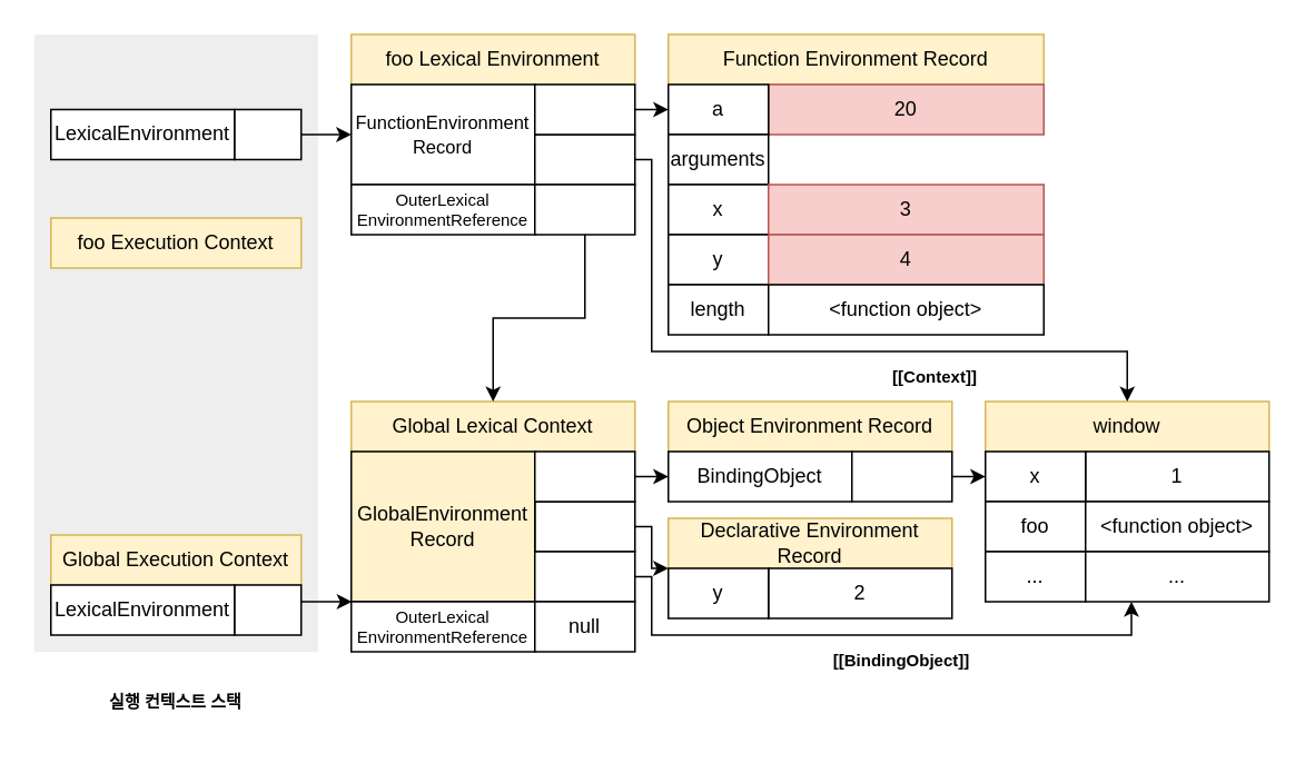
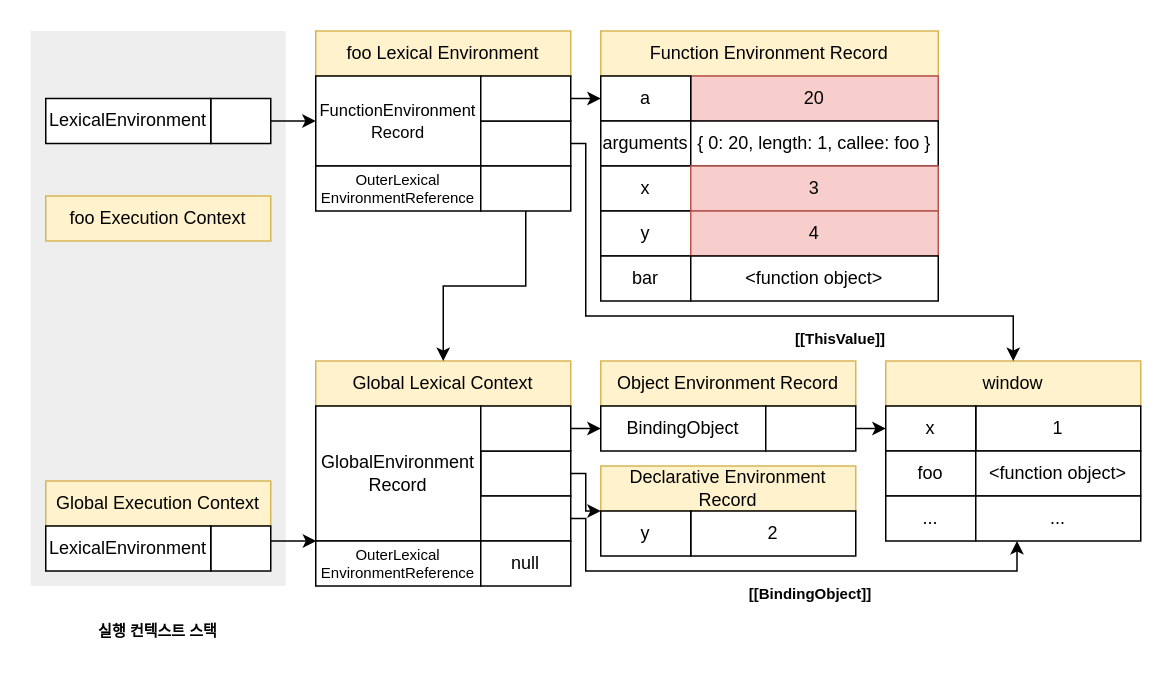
  <mxCell id="0" />
  <mxCell id="1" parent="0" />
  <mxCell id="2" value="" style="rounded=0;whiteSpace=wrap;html=1;fontSize=10;fillColor=#eeeeee;strokeColor=none;" parent="1" vertex="1"><mxGeometry x="20" y="20" width="170" height="370" as="geometry" /></mxCell>
  <mxCell id="3" value="Global Lexical Context" style="rounded=0;whiteSpace=wrap;html=1;fillColor=#fff2cc;strokeColor=#d6b656;" parent="1" vertex="1"><mxGeometry x="210" y="240" width="170" height="30" as="geometry" /></mxCell>
  <mxCell id="4" style="edgeStyle=orthogonalEdgeStyle;rounded=0;orthogonalLoop=1;jettySize=auto;html=1;exitX=1;exitY=0.5;exitDx=0;exitDy=0;entryX=0;entryY=0;entryDx=0;entryDy=0;fontSize=10;startArrow=none;startFill=0;" parent="1" source="5" target="24" edge="1"><mxGeometry relative="1" as="geometry"><Array as="points"><mxPoint x="390" y="315" /><mxPoint x="390" y="340" /></Array></mxGeometry></mxCell>
  <mxCell id="5" value="" style="rounded=0;whiteSpace=wrap;html=1;" parent="1" vertex="1"><mxGeometry x="320" y="300" width="60" height="30" as="geometry" /></mxCell>
- <mxCell id="6" value="GlobalEnvironment&lt;br&gt;Record" style="rounded=0;whiteSpace=wrap;html=1;fillColor=#fff2cc;" parent="1" vertex="1"><mxGeometry x="210" y="270" width="110" height="90" as="geometry" /></mxCell>
+ <mxCell id="6" value="GlobalEnvironment&lt;br&gt;Record" style="rounded=0;whiteSpace=wrap;html=1;" parent="1" vertex="1"><mxGeometry x="210" y="270" width="110" height="90" as="geometry" /></mxCell>
  <mxCell id="7" style="edgeStyle=orthogonalEdgeStyle;rounded=0;orthogonalLoop=1;jettySize=auto;html=1;exitX=1;exitY=0.5;exitDx=0;exitDy=0;entryX=0.25;entryY=1;entryDx=0;entryDy=0;fontSize=10;startArrow=none;startFill=0;" parent="1" source="8" target="31" edge="1"><mxGeometry relative="1" as="geometry"><Array as="points"><mxPoint x="390" y="345" /><mxPoint x="390" y="380" /><mxPoint x="677" y="380" /></Array></mxGeometry></mxCell>
  <mxCell id="8" value="" style="rounded=0;whiteSpace=wrap;html=1;" parent="1" vertex="1"><mxGeometry x="320" y="330" width="60" height="30" as="geometry" /></mxCell>
  <mxCell id="9" value="&lt;font style=&quot;font-size: 10px;&quot;&gt;OuterLexical&lt;br style=&quot;font-size: 10px;&quot;&gt;EnvironmentReference&lt;/font&gt;" style="rounded=0;whiteSpace=wrap;html=1;fontSize=10;" parent="1" vertex="1"><mxGeometry x="210" y="360" width="110" height="30" as="geometry" /></mxCell>
  <mxCell id="10" value="Global Execution Context" style="rounded=0;whiteSpace=wrap;html=1;fillColor=#fff2cc;strokeColor=#d6b656;" parent="1" vertex="1"><mxGeometry x="30" y="320" width="150" height="30" as="geometry" /></mxCell>
  <mxCell id="11" value="" style="rounded=0;whiteSpace=wrap;html=1;" parent="1" vertex="1"><mxGeometry x="140" y="350" width="40" height="30" as="geometry" /></mxCell>
  <mxCell id="12" value="LexicalEnvironment" style="rounded=0;whiteSpace=wrap;html=1;" parent="1" vertex="1"><mxGeometry x="30" y="350" width="110" height="30" as="geometry" /></mxCell>
  <mxCell id="13" style="edgeStyle=orthogonalEdgeStyle;rounded=0;orthogonalLoop=1;jettySize=auto;html=1;exitX=1;exitY=0.5;exitDx=0;exitDy=0;entryX=0;entryY=0.5;entryDx=0;entryDy=0;fontSize=10;startArrow=none;startFill=0;" parent="1" source="14" target="19" edge="1"><mxGeometry relative="1" as="geometry" /></mxCell>
  <mxCell id="14" value="" style="rounded=0;whiteSpace=wrap;html=1;" parent="1" vertex="1"><mxGeometry x="320" y="270" width="60" height="30" as="geometry" /></mxCell>
  <mxCell id="15" value="null" style="rounded=0;whiteSpace=wrap;html=1;" parent="1" vertex="1"><mxGeometry x="320" y="360" width="60" height="30" as="geometry" /></mxCell>
  <mxCell id="16" value="" style="endArrow=classic;html=1;rounded=0;fontSize=10;exitX=1;exitY=0.5;exitDx=0;exitDy=0;entryX=0.003;entryY=0.167;entryDx=0;entryDy=0;entryPerimeter=0;" parent="1" edge="1"><mxGeometry width="50" height="50" relative="1" as="geometry"><mxPoint x="180" y="360" as="sourcePoint" /><mxPoint x="210.33" y="360.01" as="targetPoint" /></mxGeometry></mxCell>
  <mxCell id="17" value="&lt;b&gt;실행 컨텍스트 스택&lt;/b&gt;" style="text;html=1;strokeColor=none;fillColor=none;align=center;verticalAlign=middle;whiteSpace=wrap;rounded=0;fontSize=10;" parent="1" vertex="1"><mxGeometry x="55" y="405" width="100" height="30" as="geometry" /></mxCell>
  <mxCell id="18" value="Object Environment Record" style="rounded=0;whiteSpace=wrap;html=1;fillColor=#fff2cc;strokeColor=#d6b656;" parent="1" vertex="1"><mxGeometry x="400" y="240" width="170" height="30" as="geometry" /></mxCell>
  <mxCell id="19" value="BindingObject" style="rounded=0;whiteSpace=wrap;html=1;" parent="1" vertex="1"><mxGeometry x="400" y="270" width="110" height="30" as="geometry" /></mxCell>
  <mxCell id="20" style="edgeStyle=orthogonalEdgeStyle;rounded=0;orthogonalLoop=1;jettySize=auto;html=1;exitX=1;exitY=0.5;exitDx=0;exitDy=0;entryX=0;entryY=0.5;entryDx=0;entryDy=0;" parent="1" source="21" target="27" edge="1"><mxGeometry relative="1" as="geometry" /></mxCell>
  <mxCell id="21" value="" style="rounded=0;whiteSpace=wrap;html=1;" parent="1" vertex="1"><mxGeometry x="510" y="270" width="60" height="30" as="geometry" /></mxCell>
  <mxCell id="22" value="Declarative Environment Record" style="rounded=0;whiteSpace=wrap;html=1;fillColor=#fff2cc;strokeColor=#d6b656;" parent="1" vertex="1"><mxGeometry x="400" y="310" width="170" height="30" as="geometry" /></mxCell>
  <mxCell id="23" value="2" style="rounded=0;whiteSpace=wrap;html=1;" parent="1" vertex="1"><mxGeometry x="460" y="340" width="110" height="30" as="geometry" /></mxCell>
  <mxCell id="24" value="y" style="rounded=0;whiteSpace=wrap;html=1;" parent="1" vertex="1"><mxGeometry x="400" y="340" width="60" height="30" as="geometry" /></mxCell>
  <mxCell id="25" value="window" style="rounded=0;whiteSpace=wrap;html=1;fillColor=#fff2cc;strokeColor=#d6b656;" parent="1" vertex="1"><mxGeometry x="590" y="240" width="170" height="30" as="geometry" /></mxCell>
  <mxCell id="26" value="1" style="rounded=0;whiteSpace=wrap;html=1;" parent="1" vertex="1"><mxGeometry x="650" y="270" width="110" height="30" as="geometry" /></mxCell>
  <mxCell id="27" value="x" style="rounded=0;whiteSpace=wrap;html=1;" parent="1" vertex="1"><mxGeometry x="590" y="270" width="60" height="30" as="geometry" /></mxCell>
  <mxCell id="28" value="foo" style="rounded=0;whiteSpace=wrap;html=1;" parent="1" vertex="1"><mxGeometry x="590" y="300" width="60" height="30" as="geometry" /></mxCell>
  <mxCell id="29" value="..." style="rounded=0;whiteSpace=wrap;html=1;" parent="1" vertex="1"><mxGeometry x="590" y="330" width="60" height="30" as="geometry" /></mxCell>
  <mxCell id="30" value="&amp;lt;function object&amp;gt;" style="rounded=0;whiteSpace=wrap;html=1;" parent="1" vertex="1"><mxGeometry x="650" y="300" width="110" height="30" as="geometry" /></mxCell>
  <mxCell id="31" value="..." style="rounded=0;whiteSpace=wrap;html=1;" parent="1" vertex="1"><mxGeometry x="650" y="330" width="110" height="30" as="geometry" /></mxCell>
  <mxCell id="32" value="&lt;b&gt;[[BindingObject]]&lt;/b&gt;" style="text;html=1;strokeColor=none;fillColor=none;align=center;verticalAlign=middle;whiteSpace=wrap;rounded=0;fontSize=10;" parent="1" vertex="1"><mxGeometry x="490" y="380" width="100" height="30" as="geometry" /></mxCell>
  <mxCell id="33" value="foo Execution Context" style="rounded=0;whiteSpace=wrap;html=1;fillColor=#fff2cc;strokeColor=#d6b656;" parent="1" vertex="1"><mxGeometry x="30" y="130" width="150" height="30" as="geometry" /></mxCell>
  <mxCell id="34" style="edgeStyle=orthogonalEdgeStyle;rounded=0;orthogonalLoop=1;jettySize=auto;html=1;exitX=1;exitY=0.5;exitDx=0;exitDy=0;entryX=0;entryY=0.5;entryDx=0;entryDy=0;fontSize=11;" parent="1" source="35" target="38" edge="1"><mxGeometry relative="1" as="geometry" /></mxCell>
  <mxCell id="35" value="" style="rounded=0;whiteSpace=wrap;html=1;" parent="1" vertex="1"><mxGeometry x="140" y="65" width="40" height="30" as="geometry" /></mxCell>
  <mxCell id="36" value="LexicalEnvironment" style="rounded=0;whiteSpace=wrap;html=1;" parent="1" vertex="1"><mxGeometry x="30" y="65" width="110" height="30" as="geometry" /></mxCell>
  <mxCell id="37" value="foo Lexical Environment" style="rounded=0;whiteSpace=wrap;html=1;fillColor=#fff2cc;strokeColor=#d6b656;" parent="1" vertex="1"><mxGeometry x="210" y="20" width="170" height="30" as="geometry" /></mxCell>
  <mxCell id="38" value="&lt;font style=&quot;font-size: 11px;&quot;&gt;FunctionEnvironment&lt;br&gt;Record&lt;/font&gt;" style="rounded=0;whiteSpace=wrap;html=1;" parent="1" vertex="1"><mxGeometry x="210" y="50" width="110" height="60" as="geometry" /></mxCell>
  <mxCell id="39" value="" style="rounded=0;whiteSpace=wrap;html=1;" parent="1" vertex="1"><mxGeometry x="320" y="80" width="60" height="30" as="geometry" /></mxCell>
  <mxCell id="40" value="&lt;font style=&quot;font-size: 10px;&quot;&gt;OuterLexical&lt;br style=&quot;font-size: 10px;&quot;&gt;EnvironmentReference&lt;/font&gt;" style="rounded=0;whiteSpace=wrap;html=1;fontSize=10;" parent="1" vertex="1"><mxGeometry x="210" y="110" width="110" height="30" as="geometry" /></mxCell>
  <mxCell id="41" style="edgeStyle=orthogonalEdgeStyle;rounded=0;orthogonalLoop=1;jettySize=auto;html=1;exitX=1;exitY=0.5;exitDx=0;exitDy=0;entryX=0;entryY=0.5;entryDx=0;entryDy=0;fontSize=11;" parent="1" source="42" target="48" edge="1"><mxGeometry relative="1" as="geometry" /></mxCell>
  <mxCell id="42" value="" style="rounded=0;whiteSpace=wrap;html=1;" parent="1" vertex="1"><mxGeometry x="320" y="50" width="60" height="30" as="geometry" /></mxCell>
  <mxCell id="43" style="edgeStyle=orthogonalEdgeStyle;rounded=0;orthogonalLoop=1;jettySize=auto;html=1;exitX=1;exitY=0.5;exitDx=0;exitDy=0;entryX=0.5;entryY=0;entryDx=0;entryDy=0;fontSize=11;" parent="1" source="39" target="25" edge="1"><mxGeometry relative="1" as="geometry"><Array as="points"><mxPoint x="390" y="95" /><mxPoint x="390" y="210" /><mxPoint x="675" y="210" /></Array></mxGeometry></mxCell>
  <mxCell id="44" style="edgeStyle=orthogonalEdgeStyle;rounded=0;orthogonalLoop=1;jettySize=auto;html=1;exitX=0.5;exitY=1;exitDx=0;exitDy=0;entryX=0.5;entryY=0;entryDx=0;entryDy=0;fontSize=11;" parent="1" source="45" target="3" edge="1"><mxGeometry relative="1" as="geometry" /></mxCell>
  <mxCell id="45" value="" style="rounded=0;whiteSpace=wrap;html=1;" parent="1" vertex="1"><mxGeometry x="320" y="110" width="60" height="30" as="geometry" /></mxCell>
  <mxCell id="46" value="Function Environment Record" style="rounded=0;whiteSpace=wrap;html=1;fillColor=#fff2cc;strokeColor=#d6b656;" parent="1" vertex="1"><mxGeometry x="400" y="20" width="225" height="30" as="geometry" /></mxCell>
  <mxCell id="47" value="20" style="rounded=0;whiteSpace=wrap;html=1;fillColor=#f8cecc;strokeColor=#b85450;" parent="1" vertex="1"><mxGeometry x="460" y="50" width="165" height="30" as="geometry" /></mxCell>
  <mxCell id="48" value="a" style="rounded=0;whiteSpace=wrap;html=1;" parent="1" vertex="1"><mxGeometry x="400" y="50" width="60" height="30" as="geometry" /></mxCell>
  <mxCell id="49" value="arguments" style="rounded=0;whiteSpace=wrap;html=1;" parent="1" vertex="1"><mxGeometry x="400" y="80" width="60" height="30" as="geometry" /></mxCell>
  <mxCell id="50" value="x" style="rounded=0;whiteSpace=wrap;html=1;" parent="1" vertex="1"><mxGeometry x="400" y="110" width="60" height="30" as="geometry" /></mxCell>
+ <mxCell id="51" value="{ 0: 20, length: 1, callee: foo }" style="rounded=0;whiteSpace=wrap;html=1;" parent="1" vertex="1"><mxGeometry x="460" y="80" width="165" height="30" as="geometry" /></mxCell>
  <mxCell id="52" value="3" style="rounded=0;whiteSpace=wrap;html=1;fillColor=#f8cecc;strokeColor=#b85450;" parent="1" vertex="1"><mxGeometry x="460" y="110" width="165" height="30" as="geometry" /></mxCell>
  <mxCell id="53" value="y" style="rounded=0;whiteSpace=wrap;html=1;" parent="1" vertex="1"><mxGeometry x="400" y="140" width="60" height="30" as="geometry" /></mxCell>
- <mxCell id="54" value="length" style="rounded=0;whiteSpace=wrap;html=1;" parent="1" vertex="1"><mxGeometry x="400" y="170" width="60" height="30" as="geometry" /></mxCell>
+ <mxCell id="54" value="bar" style="rounded=0;whiteSpace=wrap;html=1;" parent="1" vertex="1"><mxGeometry x="400" y="170" width="60" height="30" as="geometry" /></mxCell>
  <mxCell id="55" value="4" style="rounded=0;whiteSpace=wrap;html=1;fillColor=#f8cecc;strokeColor=#b85450;" parent="1" vertex="1"><mxGeometry x="460" y="140" width="165" height="30" as="geometry" /></mxCell>
  <mxCell id="56" value="&amp;lt;function object&amp;gt;" style="rounded=0;whiteSpace=wrap;html=1;" parent="1" vertex="1"><mxGeometry x="460" y="170" width="165" height="30" as="geometry" /></mxCell>
- <mxCell id="57" value="&lt;b&gt;[[Context]]&lt;/b&gt;" style="text;html=1;strokeColor=none;fillColor=none;align=center;verticalAlign=middle;whiteSpace=wrap;rounded=0;fontSize=10;" parent="1" vertex="1"><mxGeometry x="510" y="210" width="100" height="30" as="geometry" /></mxCell>
+ <mxCell id="57" value="&lt;b&gt;[[ThisValue]]&lt;/b&gt;" style="text;html=1;strokeColor=none;fillColor=none;align=center;verticalAlign=middle;whiteSpace=wrap;rounded=0;fontSize=10;" parent="1" vertex="1"><mxGeometry x="510" y="210" width="100" height="30" as="geometry" /></mxCell>
